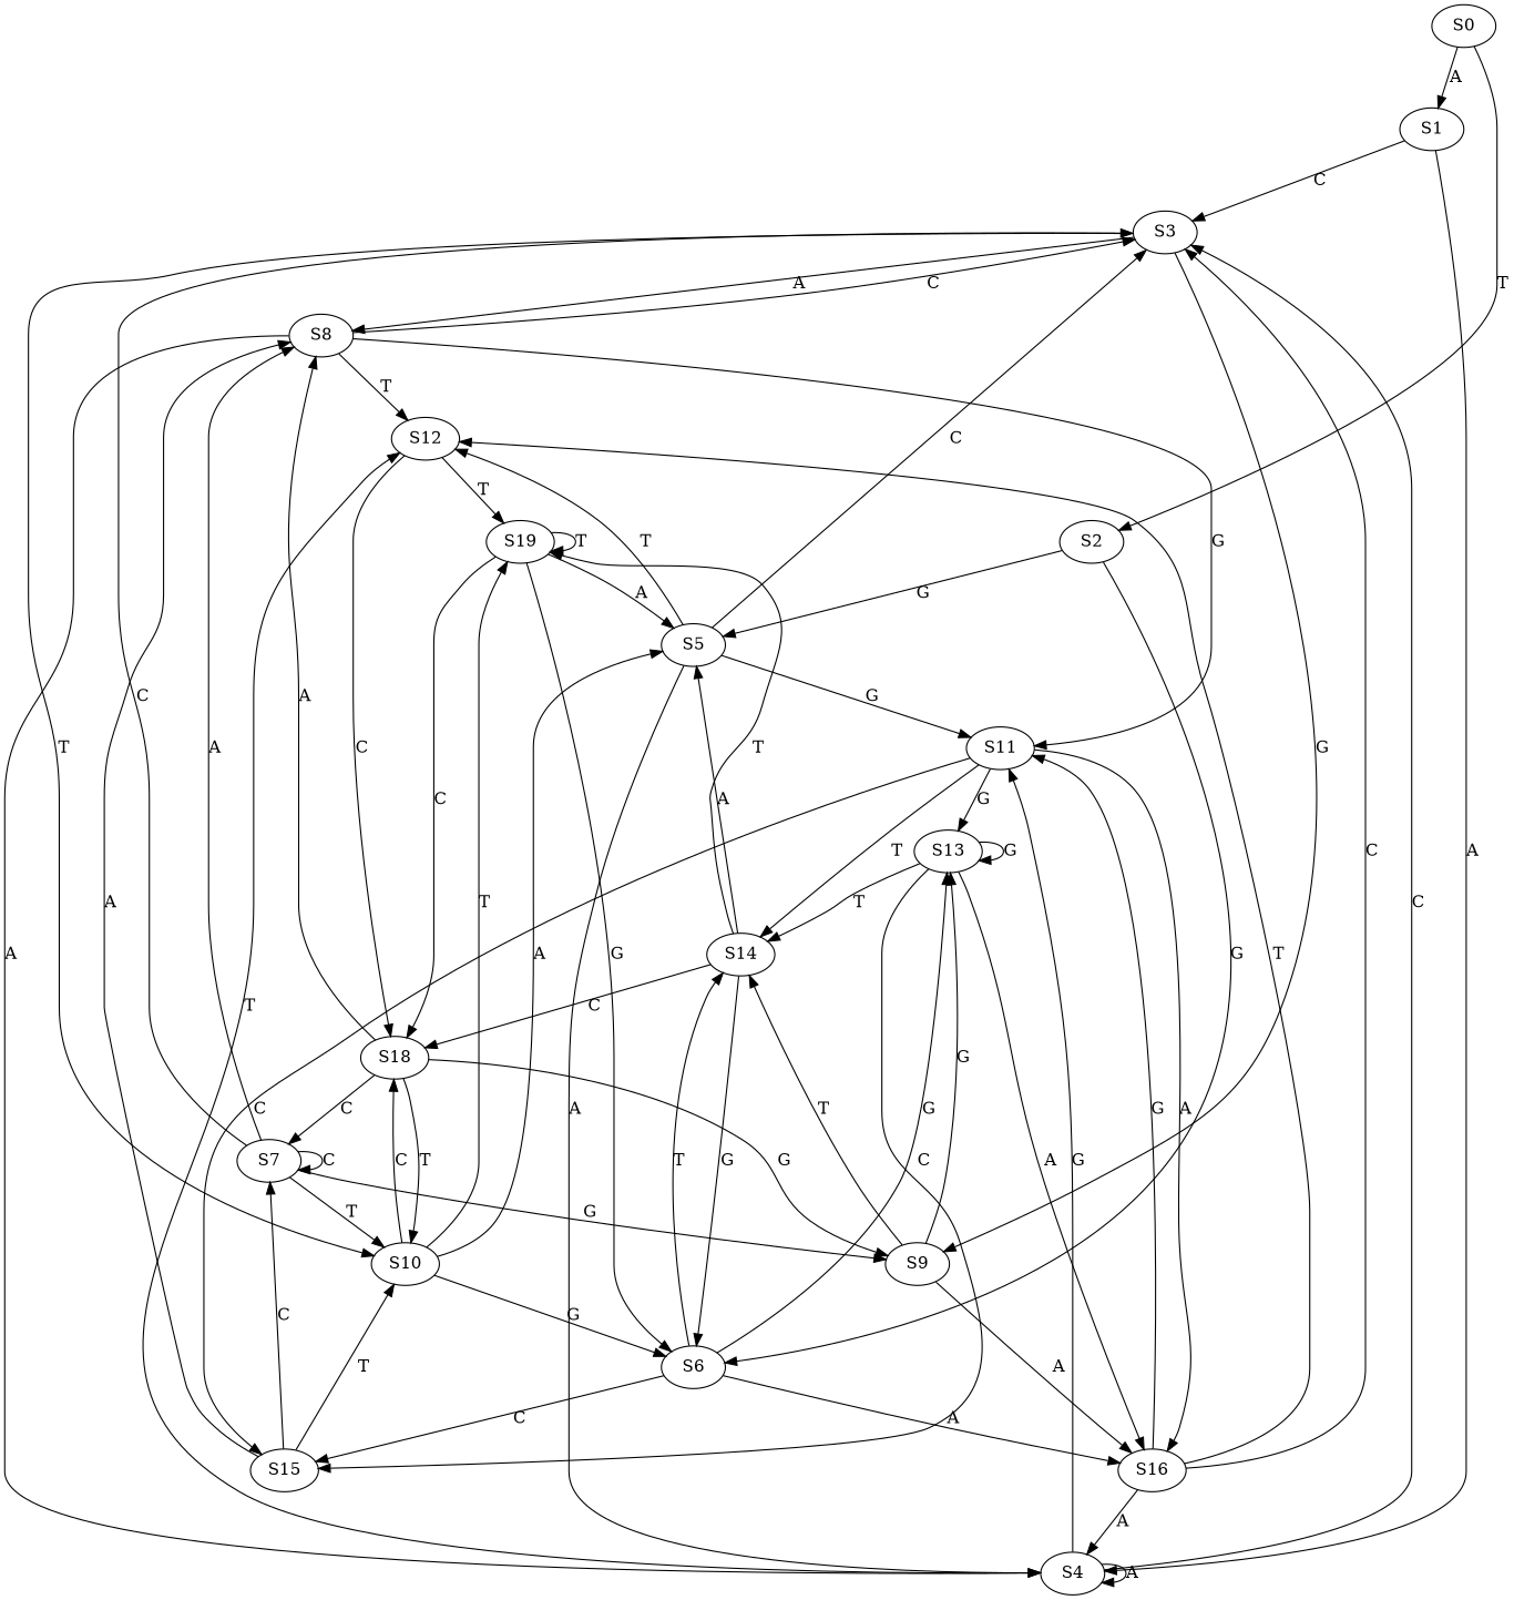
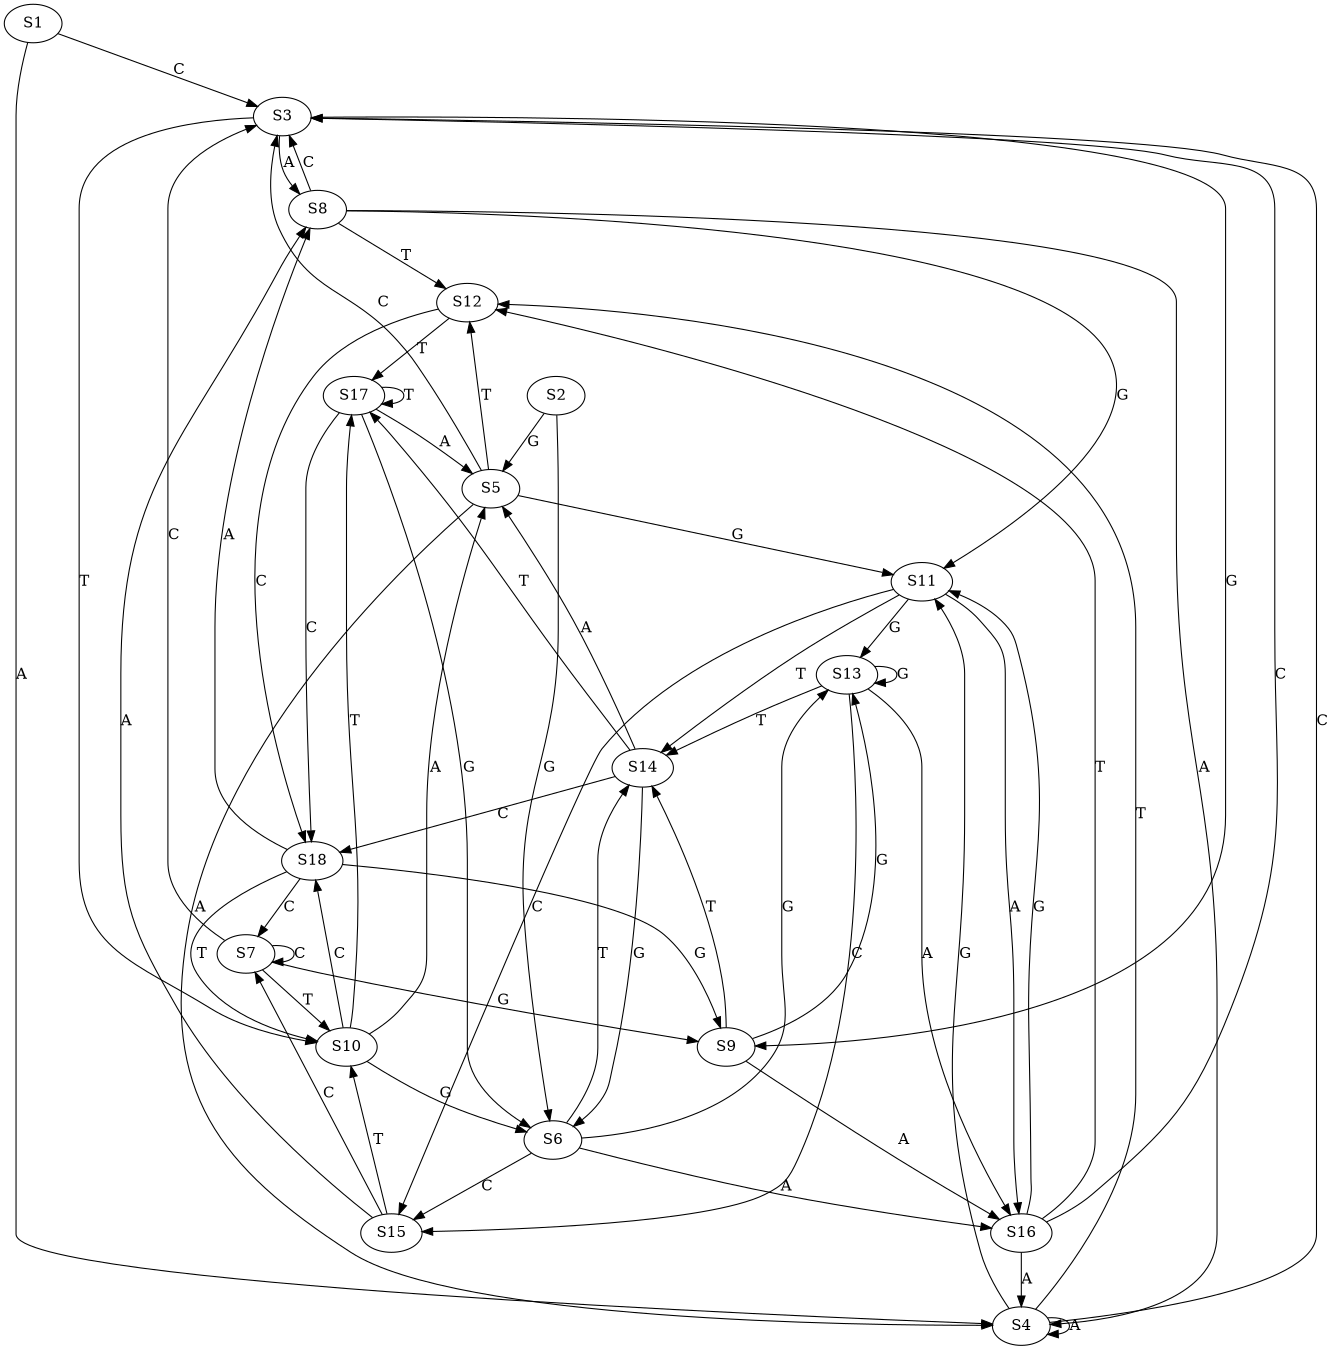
  strict digraph {
-   S0
    S1
    S2
    S3
    S4
    S5
    S6
    S8
    S9
    S10
    S11
    S12
    S13
    S14
    S15
    S16
    S7
-   S17 [label=S19]
+   S17
    S18
-   S0 -> S1 [label=A]
-   S0 -> S2 [label=T]
    S1 -> S3 [label=C]
    S1 -> S4 [label=A]
    S2 -> S5 [label=G]
    S2 -> S6 [label=G]
    S3 -> S8 [label=A]
    S3 -> S9 [label=G]
    S3 -> S10 [label=T]
    S4 -> S3 [label=C]
    S4 -> S4 [label=A]
    S4 -> S11 [label=G]
    S4 -> S12 [label=T]
    S5 -> S3 [label=C]
    S5 -> S4 [label=A]
    S5 -> S11 [label=G]
    S5 -> S12 [label=T]
    S6 -> S13 [label=G]
    S6 -> S14 [label=T]
    S6 -> S15 [label=C]
    S6 -> S16 [label=A]
    S8 -> S3 [label=C]
    S8 -> S4 [label=A]
    S8 -> S11 [label=G]
    S8 -> S12 [label=T]
    S9 -> S13 [label=G]
    S9 -> S14 [label=T]
    S9 -> S16 [label=A]
    S10 -> S5 [label=A]
    S10 -> S6 [label=G]
    S10 -> S17 [label=T]
    S10 -> S18 [label=C]
    S11 -> S13 [label=G]
    S11 -> S14 [label=T]
    S11 -> S15 [label=C]
    S11 -> S16 [label=A]
    S12 -> S17 [label=T]
    S12 -> S18 [label=C]
    S13 -> S13 [label=G]
    S13 -> S14 [label=T]
    S13 -> S15 [label=C]
    S13 -> S16 [label=A]
    S14 -> S5 [label=A]
    S14 -> S6 [label=G]
    S14 -> S17 [label=T]
    S14 -> S18 [label=C]
    S15 -> S8 [label=A]
    S15 -> S10 [label=T]
    S15 -> S7 [label=C]
    S16 -> S3 [label=C]
    S16 -> S4 [label=A]
    S16 -> S11 [label=G]
    S16 -> S12 [label=T]
    S7 -> S3 [label=C]
-   S7 -> S8 [label=A]
    S7 -> S9 [label=G]
    S7 -> S10 [label=T]
    S7 -> S7 [label=C]
    S17 -> S5 [label=A]
    S17 -> S6 [label=G]
    S17 -> S17 [label=T]
    S17 -> S18 [label=C]
    S18 -> S8 [label=A]
    S18 -> S9 [label=G]
    S18 -> S10 [label=T]
    S18 -> S7 [label=C]
  }
